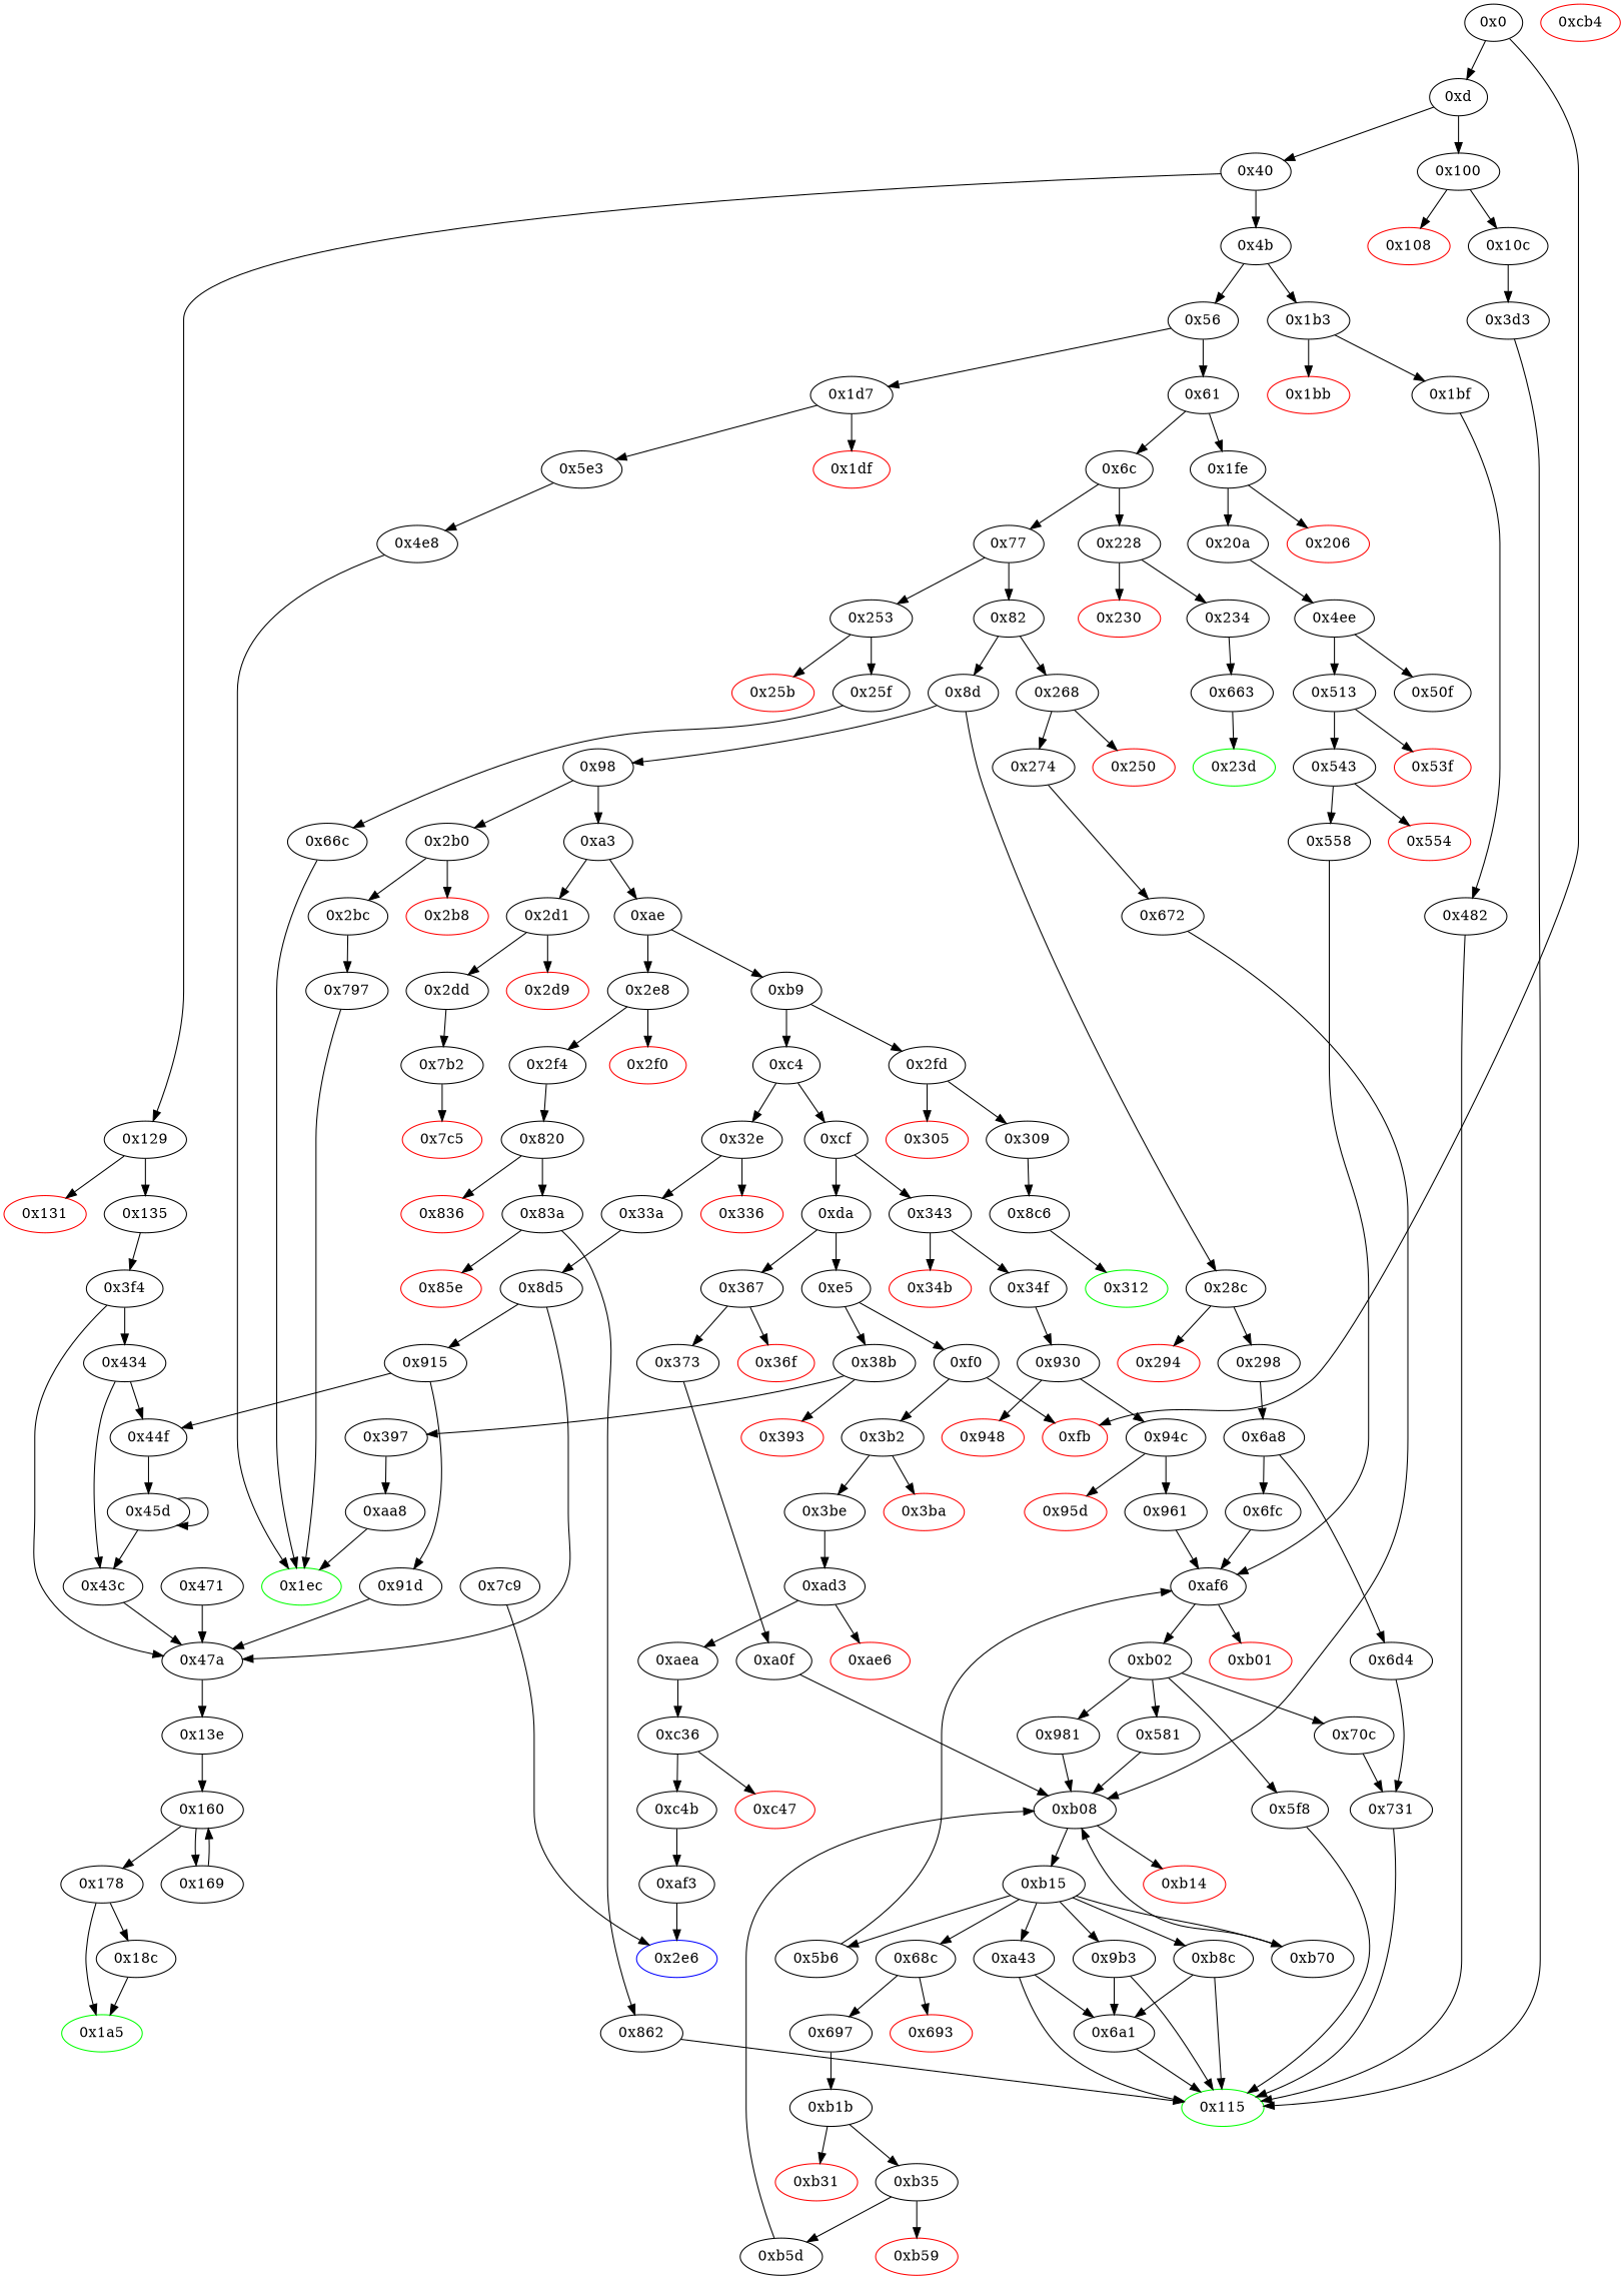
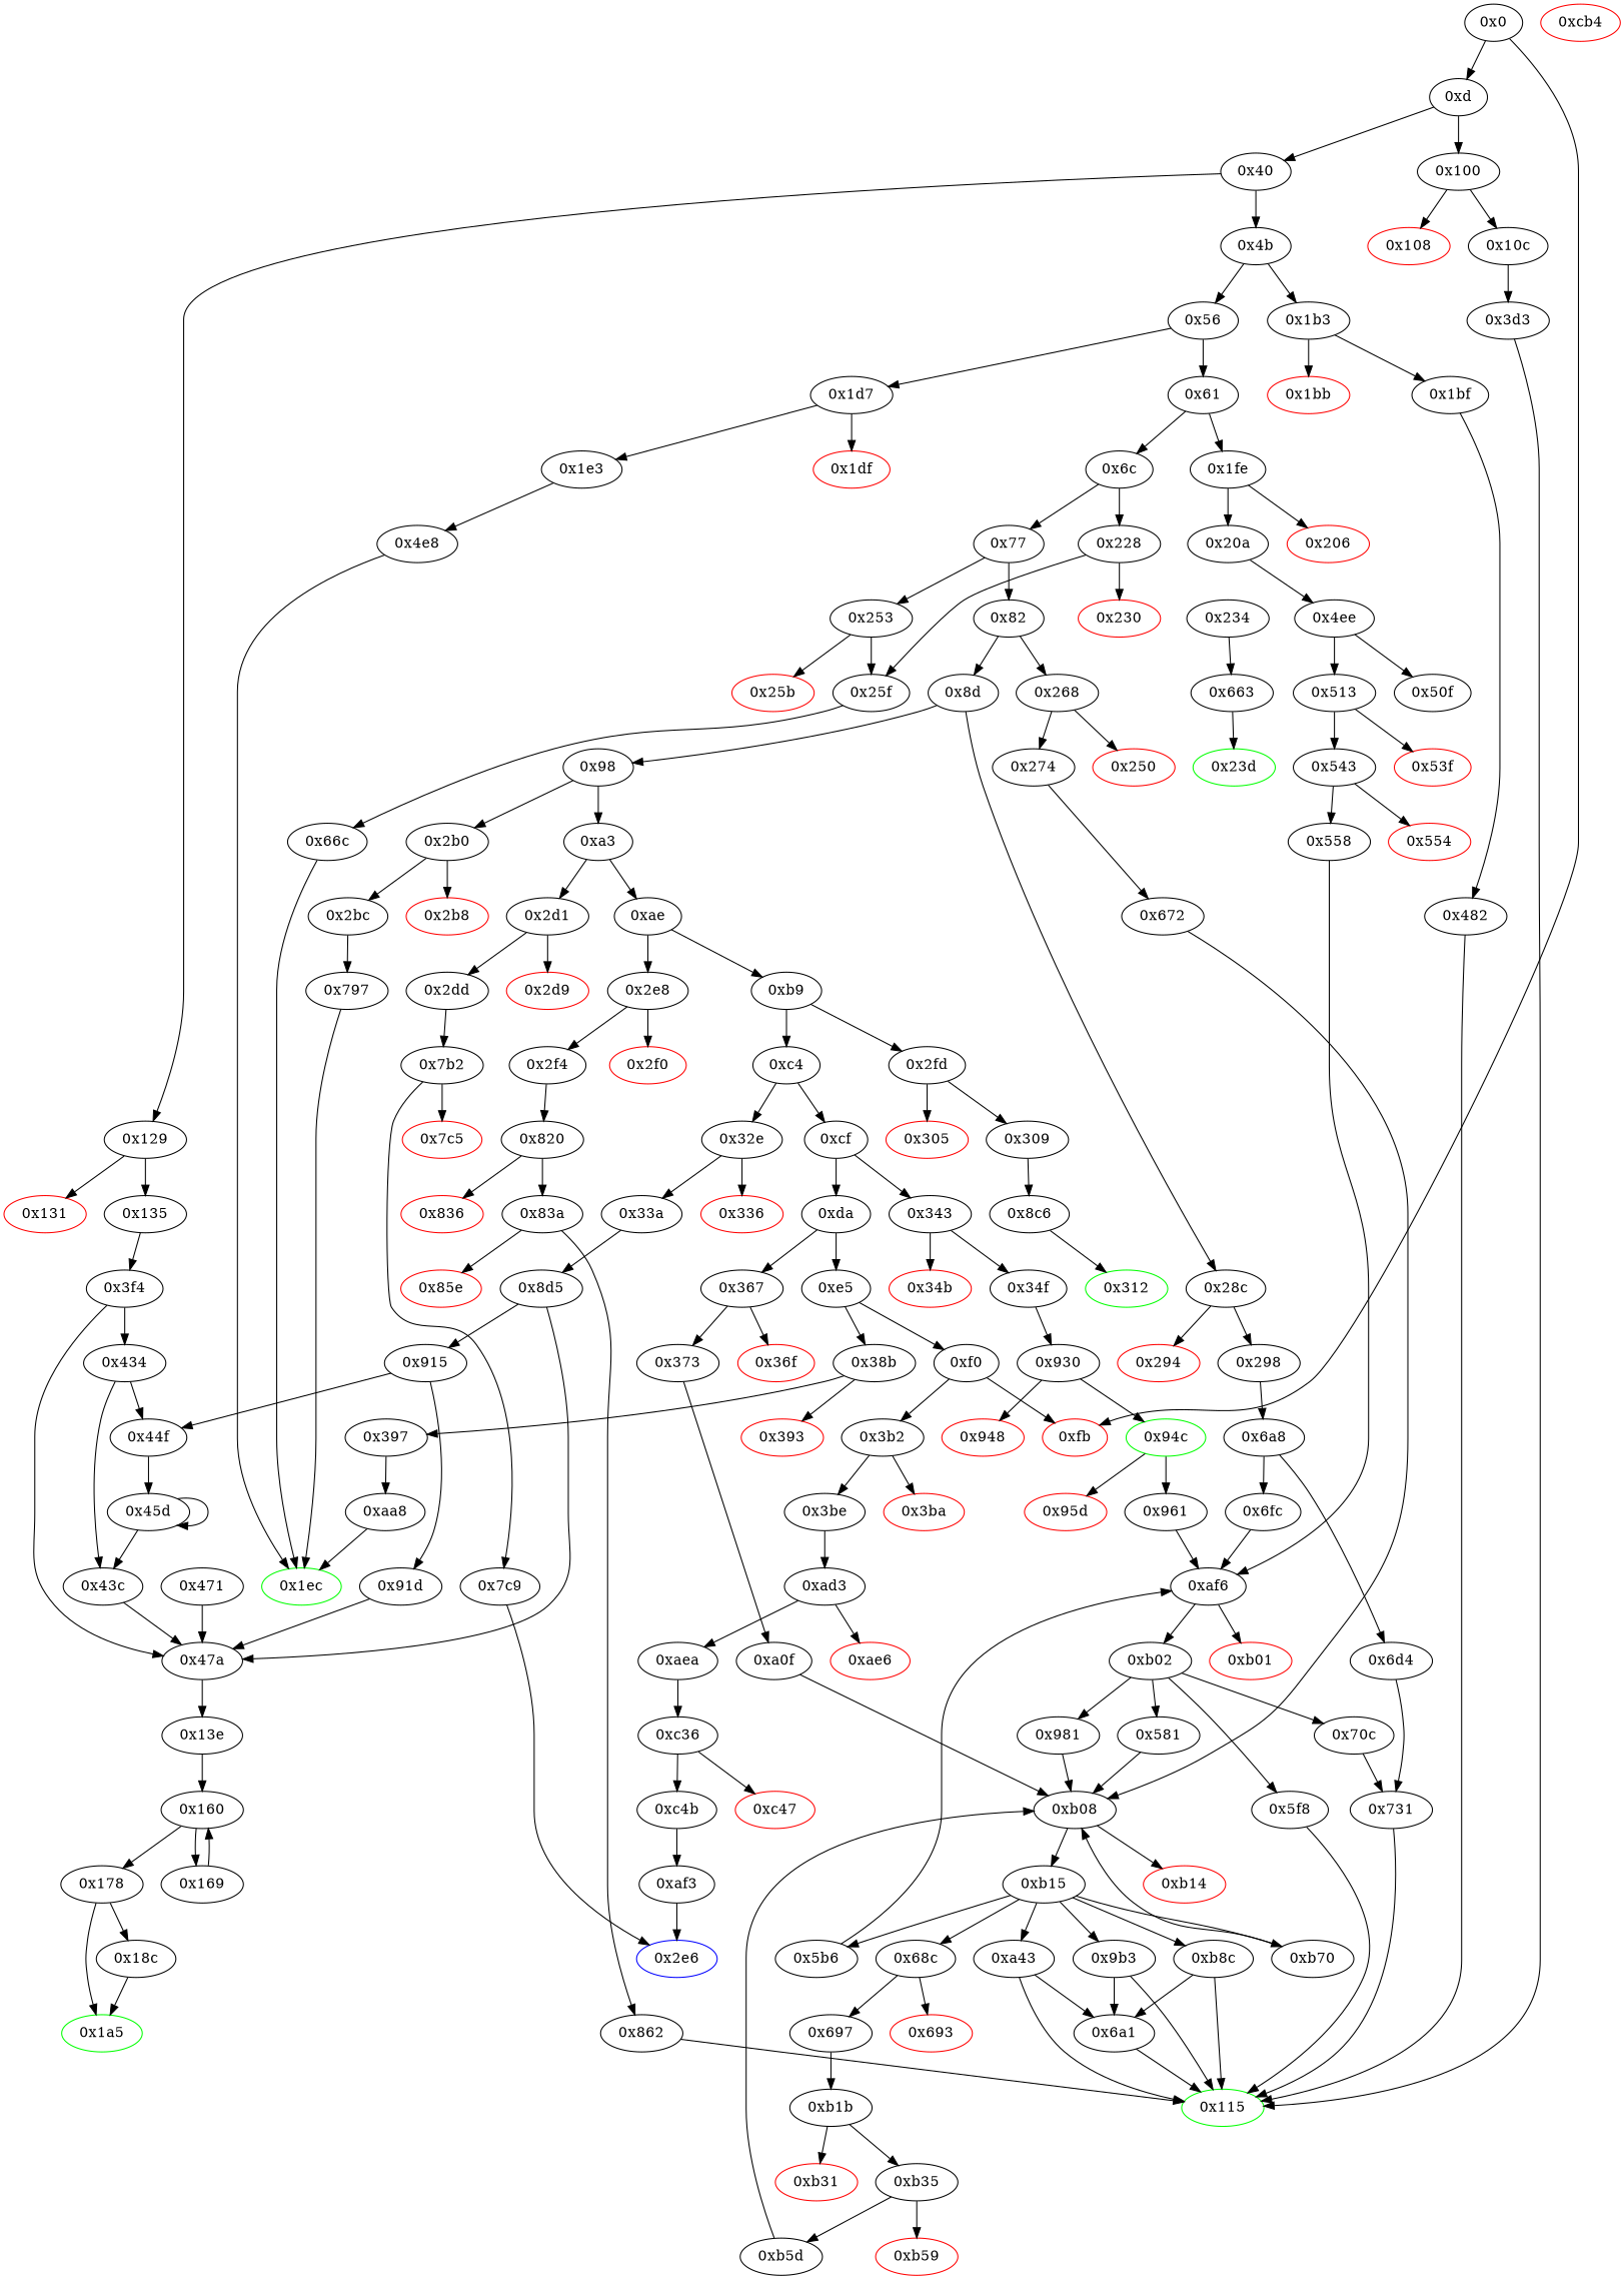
  digraph {
    node [fillcolor=white style=filled]
    "0x294" [color=red]
    "0x206" [color=red]
    "0x1fe"
    "0x20a"
    "0x4ee"
    "0xb31" [color=red]
    "0xb1b"
    "0xb35"
    "0xb5d"
    "0xb59" [color=red]
    "0x915"
    "0x44f"
    "0x91d"
    "0x45d"
    "0x47a"
    "0x513"
    "0x543"
    "0x53f" [color=red]
    "0x558"
    "0x554" [color=red]
    "0x6a8"
    "0x6fc"
    "0x6d4"
    "0xaf6"
    "0x731"
    "0x2d9" [color=red]
    "0x1a5" [color=green]
    "0xb01" [color=red]
    "0xb02"
    "0x77"
    "0x82"
    "0x253"
    "0x268"
    "0x8d"
    "0x25f"
    "0x25b" [color=red]
    "0x1df" [color=red]
    "0x343"
    "0x34f"
    "0x34b" [color=red]
    "0x930"
    "0x50f" [color=black]
    "0x961"
    "0x169"
    "0x160"
    "0x178"
    "0x3be"
    "0xad3"
    "0xae6" [color=red]
    "0xaea"
    "0xa0f"
    "0xb08"
    "0xb14" [color=red]
    "0xb15"
    "0x2d1"
    "0x2dd"
    "0x7b2"
    "0x309"
    "0x8c6"
    "0x312" [color=green]
    "0x115" [color=green]
    "0x6a1"
    "0x6c"
    "0x228"
    "0x230" [color=red]
    "0x234"
    "0x1bb" [color=red]
    "0x33a"
    "0x8d5"
    "0x7c5" [color=red]
    "0x7c9"
    "0x1b3"
    "0x1bf"
    "0x482"
    "0x23d" [color=green]
    "0x663"
    "0x0"
    "0xd"
    "0xfb" [color=red]
    "0x40"
    "0x100"
    "0xa43"
    "0xc47" [color=red]
    "0xcf"
    "0xda"
    "0xe5"
    "0x367"
    "0x36f" [color=red]
    "0x18c"
    "0x836" [color=red]
    "0x13e"
-   "0x1e3" [label="0x5e3"]
+   "0x1e3"
    "0x4e8"
    "0x1ec" [color=green]
    "0x4b"
    "0x56"
    "0x1d7"
    "0x61"
    "0xf0"
    "0x3b2"
    "0x3ba" [color=red]
    "0x68c"
    "0x697"
    "0x693" [color=red]
-   "0x94c"
+   "0x94c" [color=green]
    "0x95d" [color=red]
    "0x393" [color=red]
    "0x434"
    "0x43c"
    "0x2e6" [color=blue]
    "0x336" [color=red]
    "0xc36"
    "0x129"
    "0x135"
    "0x131" [color=red]
    "0x38b"
    "0x397"
    "0x820"
    "0x83a"
    "0x862"
    "0x85e" [color=red]
    "0x3f4"
    "0xaa8"
    "0x2b8" [color=red]
    "0x2b0"
    "0x2bc"
    "0x797"
    "0x108" [color=red]
    "0x948" [color=red]
    "0xcb4" [color=red]
    n131 [color=red label="0x250"]
    "0x274"
    "0x98"
    "0x28c"
    "0x66c"
    "0xb9"
    "0x2fd"
    "0xc4"
    "0x305" [color=red]
    "0x32e"
    "0xc4b"
    "0xaf3"
    "0x2f0" [color=red]
    "0x2f4"
    "0x3d3"
    "0x2e8"
    "0x298"
    "0x5b6"
    "0x9b3"
    "0xb70"
    n151 [label="0xb8c"]
    "0xa3"
    "0xae"
    "0x5f8"
    "0x70c"
    "0x373"
    "0x10c"
    "0x471"
    "0x672"
    "0x581"
    "0x981"
    "0x1fe" -> "0x206"
    "0x1fe" -> "0x20a"
    "0x20a" -> "0x4ee"
    "0x4ee" -> "0x513"
    "0x4ee" -> "0x50f"
    "0xb1b" -> "0xb31"
    "0xb1b" -> "0xb35"
    "0xb35" -> "0xb5d"
    "0xb35" -> "0xb59"
    "0xb5d" -> "0xb08"
    "0x915" -> "0x44f"
    "0x915" -> "0x91d"
    "0x44f" -> "0x45d"
    "0x91d" -> "0x47a"
    "0x45d" -> "0x45d"
    "0x45d" -> "0x43c"
    "0x47a" -> "0x13e"
    "0x513" -> "0x543"
    "0x513" -> "0x53f"
    "0x543" -> "0x558"
    "0x543" -> "0x554"
    "0x558" -> "0xaf6"
    "0x6a8" -> "0x6fc"
    "0x6a8" -> "0x6d4"
    "0x6fc" -> "0xaf6"
    "0x6d4" -> "0x731"
    "0xaf6" -> "0xb01"
    "0xaf6" -> "0xb02"
    "0x731" -> "0x115"
    "0xb02" -> "0x5f8"
    "0xb02" -> "0x70c"
    "0xb02" -> "0x581"
    "0xb02" -> "0x981"
    "0x77" -> "0x82"
    "0x77" -> "0x253"
    "0x82" -> "0x268"
    "0x82" -> "0x8d"
    "0x253" -> "0x25f"
    "0x253" -> "0x25b"
    "0x268" -> n131
    "0x268" -> "0x274"
    "0x8d" -> "0x98"
    "0x8d" -> "0x28c"
    "0x25f" -> "0x66c"
    "0x343" -> "0x34f"
    "0x343" -> "0x34b"
    "0x34f" -> "0x930"
    "0x930" -> "0x94c"
    "0x930" -> "0x948"
    "0x961" -> "0xaf6"
    "0x169" -> "0x160"
    "0x160" -> "0x169"
    "0x160" -> "0x178"
    "0x178" -> "0x1a5"
    "0x178" -> "0x18c"
    "0x3be" -> "0xad3"
    "0xad3" -> "0xae6"
    "0xad3" -> "0xaea"
    "0xaea" -> "0xc36"
    "0xa0f" -> "0xb08"
    "0xb08" -> "0xb14"
    "0xb08" -> "0xb15"
    "0xb15" -> "0xa43"
    "0xb15" -> "0x68c"
    "0xb15" -> "0x5b6"
    "0xb15" -> "0x9b3"
    "0xb15" -> "0xb70"
    "0xb15" -> n151
    "0x2d1" -> "0x2d9"
    "0x2d1" -> "0x2dd"
    "0x2dd" -> "0x7b2"
    "0x7b2" -> "0x7c5"
+   "0x7b2" -> "0x7c9"
    "0x309" -> "0x8c6"
    "0x8c6" -> "0x312"
    "0x6a1" -> "0x115"
    "0x6c" -> "0x77"
    "0x6c" -> "0x228"
    "0x228" -> "0x230"
-   "0x228" -> "0x234"
+   "0x228" -> "0x25f"
    "0x234" -> "0x663"
    "0x33a" -> "0x8d5"
    "0x8d5" -> "0x915"
    "0x8d5" -> "0x47a"
    "0x7c9" -> "0x2e6"
    "0x1b3" -> "0x1bb"
    "0x1b3" -> "0x1bf"
    "0x1bf" -> "0x482"
    "0x482" -> "0x115"
    "0x663" -> "0x23d"
    "0x0" -> "0xd"
    "0x0" -> "0xfb"
    "0xd" -> "0x40"
    "0xd" -> "0x100"
    "0x40" -> "0x4b"
    "0x40" -> "0x129"
    "0x100" -> "0x108"
    "0x100" -> "0x10c"
    "0xa43" -> "0x115"
    "0xa43" -> "0x6a1"
    "0xcf" -> "0x343"
    "0xcf" -> "0xda"
    "0xda" -> "0xe5"
    "0xda" -> "0x367"
    "0xe5" -> "0xf0"
    "0xe5" -> "0x38b"
    "0x367" -> "0x36f"
    "0x367" -> "0x373"
    "0x18c" -> "0x1a5"
    "0x13e" -> "0x160"
    "0x1e3" -> "0x4e8"
    "0x4e8" -> "0x1ec"
    "0x4b" -> "0x1b3"
    "0x4b" -> "0x56"
    "0x56" -> "0x1d7"
    "0x56" -> "0x61"
    "0x1d7" -> "0x1df"
    "0x1d7" -> "0x1e3"
    "0x61" -> "0x1fe"
    "0x61" -> "0x6c"
    "0xf0" -> "0xfb"
    "0xf0" -> "0x3b2"
    "0x3b2" -> "0x3be"
    "0x3b2" -> "0x3ba"
    "0x68c" -> "0x697"
    "0x68c" -> "0x693"
    "0x697" -> "0xb1b"
    "0x94c" -> "0x961"
    "0x94c" -> "0x95d"
    "0x434" -> "0x44f"
    "0x434" -> "0x43c"
    "0x43c" -> "0x47a"
    "0xc36" -> "0xc47"
    "0xc36" -> "0xc4b"
    "0x129" -> "0x135"
    "0x129" -> "0x131"
    "0x135" -> "0x3f4"
    "0x38b" -> "0x393"
    "0x38b" -> "0x397"
    "0x397" -> "0xaa8"
    "0x820" -> "0x836"
    "0x820" -> "0x83a"
    "0x83a" -> "0x862"
    "0x83a" -> "0x85e"
    "0x862" -> "0x115"
    "0x3f4" -> "0x47a"
    "0x3f4" -> "0x434"
    "0xaa8" -> "0x1ec"
    "0x2b0" -> "0x2b8"
    "0x2b0" -> "0x2bc"
    "0x2bc" -> "0x797"
    "0x797" -> "0x1ec"
    "0x274" -> "0x672"
    "0x98" -> "0x2b0"
    "0x98" -> "0xa3"
    "0x28c" -> "0x294"
    "0x28c" -> "0x298"
    "0x66c" -> "0x1ec"
    "0xb9" -> "0x2fd"
    "0xb9" -> "0xc4"
    "0x2fd" -> "0x309"
    "0x2fd" -> "0x305"
    "0xc4" -> "0xcf"
    "0xc4" -> "0x32e"
    "0x32e" -> "0x33a"
    "0x32e" -> "0x336"
    "0xc4b" -> "0xaf3"
    "0xaf3" -> "0x2e6"
    "0x2f4" -> "0x820"
    "0x3d3" -> "0x115"
    "0x2e8" -> "0x2f0"
    "0x2e8" -> "0x2f4"
    "0x298" -> "0x6a8"
    "0x5b6" -> "0xaf6"
    "0x9b3" -> "0x115"
    "0x9b3" -> "0x6a1"
    "0xb70" -> "0xb08"
    n151 -> "0x115"
    n151 -> "0x6a1"
    "0xa3" -> "0x2d1"
    "0xa3" -> "0xae"
    "0xae" -> "0xb9"
    "0xae" -> "0x2e8"
    "0x5f8" -> "0x115"
    "0x70c" -> "0x731"
    "0x373" -> "0xa0f"
    "0x10c" -> "0x3d3"
    "0x471" -> "0x47a"
    "0x672" -> "0xb08"
    "0x581" -> "0xb08"
    "0x981" -> "0xb08"
  }
